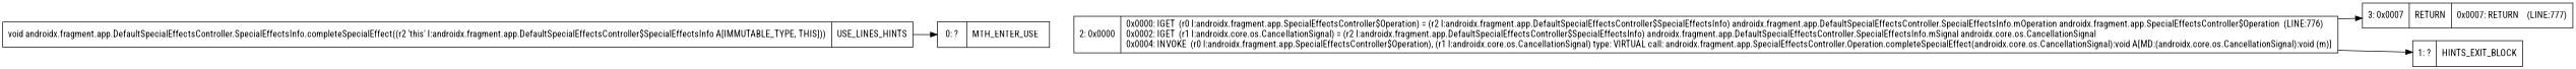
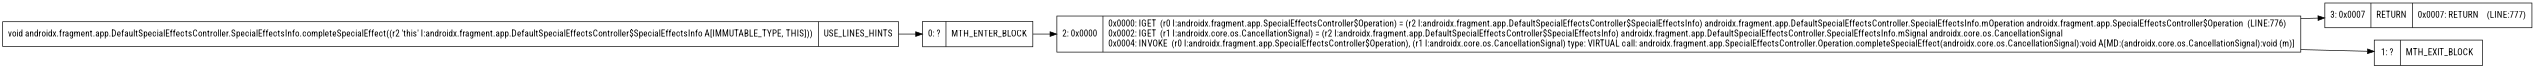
  digraph {
    fontname="Roboto Condensed"
    rankdir=LR
    node [fontname="Roboto Condensed" shape=record]
    edge [fontname="Roboto Condensed"]
-   n1 [label="{0\:\ ?|MTH_ENTER_USE\l}"]
+   n1 [label="{0\:\ ?|MTH_ENTER_BLOCK\l}"]
    n2 [label="{2\:\ 0x0000|0x0000: IGET  (r0 I:androidx.fragment.app.SpecialEffectsController$Operation) = (r2 I:androidx.fragment.app.DefaultSpecialEffectsController$SpecialEffectsInfo) androidx.fragment.app.DefaultSpecialEffectsController.SpecialEffectsInfo.mOperation androidx.fragment.app.SpecialEffectsController$Operation  (LINE:776)\l0x0002: IGET  (r1 I:androidx.core.os.CancellationSignal) = (r2 I:androidx.fragment.app.DefaultSpecialEffectsController$SpecialEffectsInfo) androidx.fragment.app.DefaultSpecialEffectsController.SpecialEffectsInfo.mSignal androidx.core.os.CancellationSignal \l0x0004: INVOKE  (r0 I:androidx.fragment.app.SpecialEffectsController$Operation), (r1 I:androidx.core.os.CancellationSignal) type: VIRTUAL call: androidx.fragment.app.SpecialEffectsController.Operation.completeSpecialEffect(androidx.core.os.CancellationSignal):void A[MD:(androidx.core.os.CancellationSignal):void (m)]\l}"]
    n3 [label="{3\:\ 0x0007|RETURN\l|0x0007: RETURN    (LINE:777)\l}"]
-   n4 [label="{1\:\ ?|HINTS_EXIT_BLOCK\l}"]
+   n4 [label="{1\:\ ?|MTH_EXIT_BLOCK\l}"]
    n5 [label="{void androidx.fragment.app.DefaultSpecialEffectsController.SpecialEffectsInfo.completeSpecialEffect((r2 'this' I:androidx.fragment.app.DefaultSpecialEffectsController$SpecialEffectsInfo A[IMMUTABLE_TYPE, THIS]))  | USE_LINES_HINTS\l}"]
+   n1 -> n2
    n2 -> n3
    n2 -> n4
    n5 -> n1
  }
